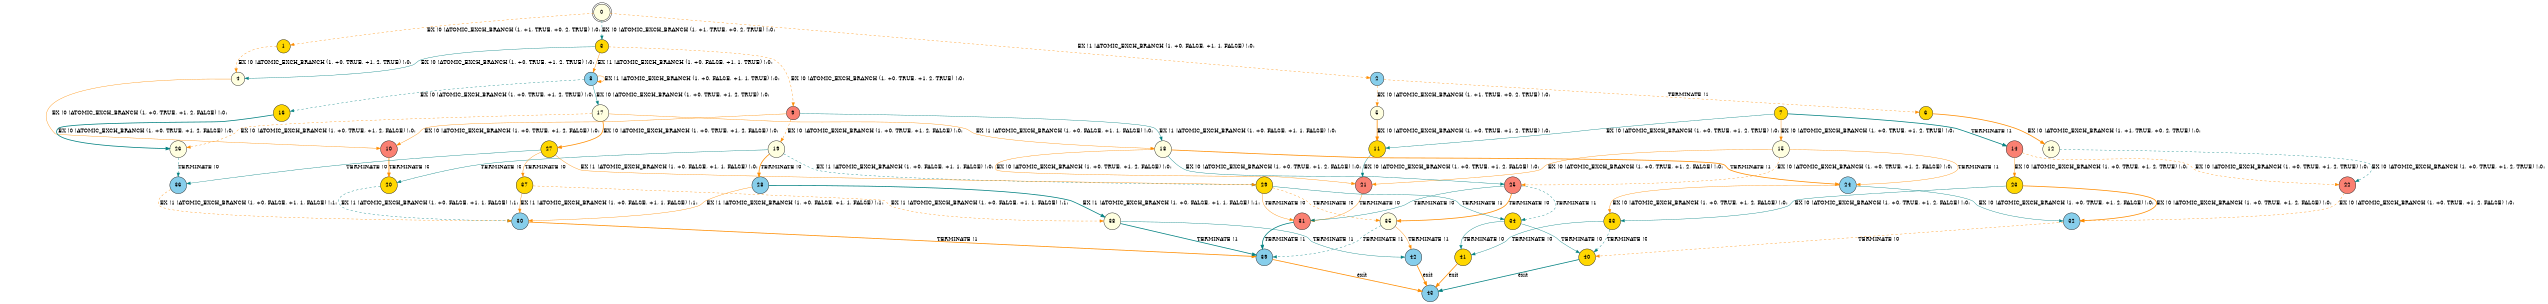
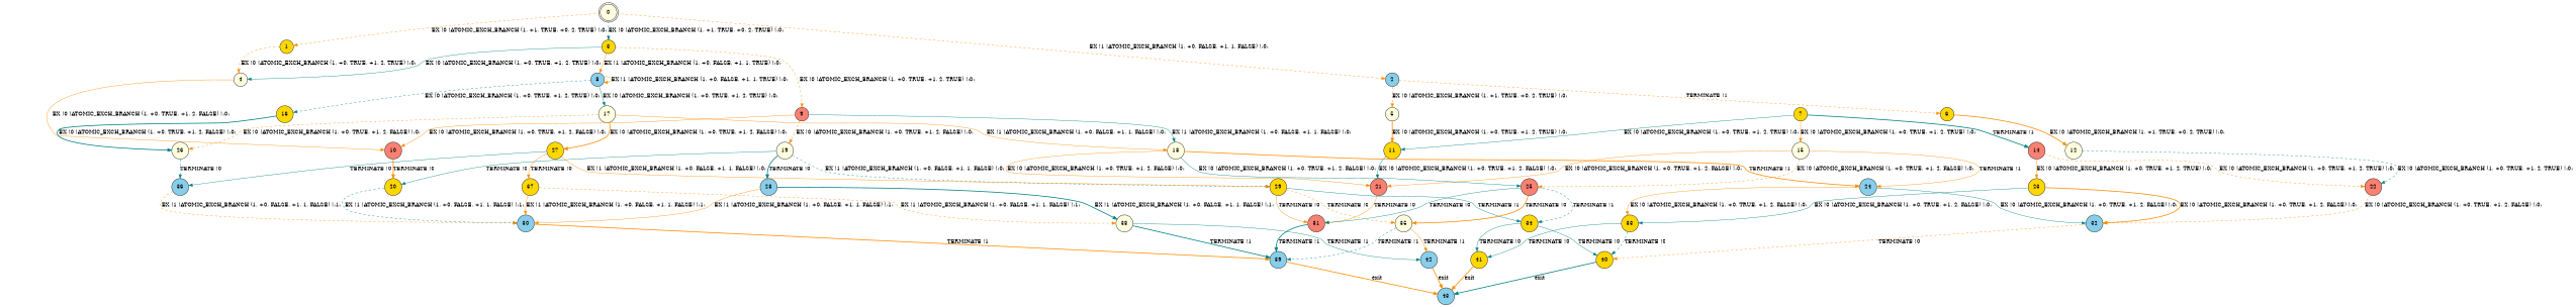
  digraph {
    node [fillcolor=gold shape=circle style=filled]
    edge [color=darkorange style=solid]
    0 [fillcolor=lightyellow peripheries=2]
    1
    2 [fillcolor=skyblue]
    3
    4 [fillcolor=lightyellow]
    5 [fillcolor=lightyellow]
    6
    8 [fillcolor=skyblue]
    9 [fillcolor=salmon]
    10 [fillcolor=salmon]
    11
    12 [fillcolor=lightyellow]
    7
    14 [fillcolor=salmon]
    15 [fillcolor=lightyellow]
    16
    17 [fillcolor=lightyellow]
    18 [fillcolor=lightyellow]
    19 [fillcolor=lightyellow]
    20
    21 [fillcolor=salmon]
    22 [fillcolor=salmon]
    23
    24 [fillcolor=skyblue]
    25 [fillcolor=salmon]
    26 [fillcolor=lightyellow]
    27
    28 [fillcolor=skyblue]
    29
    30 [fillcolor=skyblue]
    31 [fillcolor=salmon]
    32 [fillcolor=skyblue]
    33
    34
    35 [fillcolor=lightyellow]
    36 [fillcolor=skyblue]
    37
    38 [fillcolor=lightyellow]
    39 [fillcolor=skyblue]
    40
    41
    42 [fillcolor=skyblue]
    43 [fillcolor=skyblue]
    0 -> 1 [label="EX !0 !ATOMIC_EXCH_BRANCH (1, +1, TRUE, +0, 2, TRUE) !:0:" style=dashed]
    0 -> 2 [label="EX !1 !ATOMIC_EXCH_BRANCH (1, +0, FALSE, +1, 1, FALSE) !:0:" style=dashed]
    0 -> 3 [color=teal label="EX !0 !ATOMIC_EXCH_BRANCH (1, +1, TRUE, +0, 2, TRUE) !:0:" style=dashed]
    1 -> 4 [label="EX !0 !ATOMIC_EXCH_BRANCH (1, +0, TRUE, +1, 2, TRUE) !:0:" style=dashed]
    2 -> 5 [label="EX !0 !ATOMIC_EXCH_BRANCH (1, +1, TRUE, +0, 2, TRUE) !:0:" style=dashed]
    2 -> 6 [label="TERMINATE !1" style=dashed]
    3 -> 4 [color=teal label="EX !0 !ATOMIC_EXCH_BRANCH (1, +0, TRUE, +1, 2, TRUE) !:0:"]
    3 -> 8 [label="EX !1 !ATOMIC_EXCH_BRANCH (1, +0, FALSE, +1, 1, TRUE) !:0:"]
    3 -> 9 [label="EX !0 !ATOMIC_EXCH_BRANCH (1, +0, TRUE, +1, 2, TRUE) !:0:" style=dashed]
    4 -> 10 [label="EX !0 !ATOMIC_EXCH_BRANCH (1, +0, TRUE, +1, 2, FALSE) !:0:"]
    5 -> 11 [label="EX !0 !ATOMIC_EXCH_BRANCH (1, +0, TRUE, +1, 2, TRUE) !:0:" style=bold]
    6 -> 12 [label="EX !0 !ATOMIC_EXCH_BRANCH (1, +1, TRUE, +0, 2, TRUE) !:0:" style=bold]
    8 -> 8 [label="EX !1 !ATOMIC_EXCH_BRANCH (1, +0, FALSE, +1, 1, TRUE) !:0:"]
    8 -> 16 [color=teal label="EX !0 !ATOMIC_EXCH_BRANCH (1, +0, TRUE, +1, 2, TRUE) !:0:" style=dashed]
    8 -> 17 [color=teal label="EX !0 !ATOMIC_EXCH_BRANCH (1, +0, TRUE, +1, 2, TRUE) !:0:"]
    9 -> 10 [label="EX !0 !ATOMIC_EXCH_BRANCH (1, +0, TRUE, +1, 2, FALSE) !:0:"]
    9 -> 18 [color=teal label="EX !1 !ATOMIC_EXCH_BRANCH (1, +0, FALSE, +1, 1, FALSE) !:0:"]
    9 -> 19 [label="EX !0 !ATOMIC_EXCH_BRANCH (1, +0, TRUE, +1, 2, FALSE) !:0:" style=dashed]
    10 -> 20 [label="TERMINATE !0" style=bold]
    11 -> 21 [color=teal label="EX !0 !ATOMIC_EXCH_BRANCH (1, +0, TRUE, +1, 2, FALSE) !:0:"]
    12 -> 22 [color=teal label="EX !0 !ATOMIC_EXCH_BRANCH (1, +0, TRUE, +1, 2, TRUE) !:0:" style=dashed]
    7 -> 11 [color=teal label="EX !0 !ATOMIC_EXCH_BRANCH (1, +0, TRUE, +1, 2, TRUE) !:0:"]
    7 -> 14 [color=teal label="TERMINATE !1" style=bold]
    7 -> 15 [label="EX !0 !ATOMIC_EXCH_BRANCH (1, +0, TRUE, +1, 2, TRUE) !:0:"]
    14 -> 22 [label="EX !0 !ATOMIC_EXCH_BRANCH (1, +0, TRUE, +1, 2, TRUE) !:0:" style=dashed]
    14 -> 23 [label="EX !0 !ATOMIC_EXCH_BRANCH (1, +0, TRUE, +1, 2, TRUE) !:0:"]
    15 -> 21 [label="EX !0 !ATOMIC_EXCH_BRANCH (1, +0, TRUE, +1, 2, FALSE) !:0:"]
    15 -> 24 [label="TERMINATE !1"]
    15 -> 25 [label="EX !0 !ATOMIC_EXCH_BRANCH (1, +0, TRUE, +1, 2, FALSE) !:0:" style=dashed]
    16 -> 26 [color=teal label="EX !0 !ATOMIC_EXCH_BRANCH (1, +0, TRUE, +1, 2, FALSE) !:0:" style=bold]
    17 -> 18 [label="EX !1 !ATOMIC_EXCH_BRANCH (1, +0, FALSE, +1, 1, FALSE) !:0:"]
    17 -> 26 [label="EX !0 !ATOMIC_EXCH_BRANCH (1, +0, TRUE, +1, 2, FALSE) !:0:" style=dashed]
    17 -> 27 [label="EX !0 !ATOMIC_EXCH_BRANCH (1, +0, TRUE, +1, 2, FALSE) !:0:" style=bold]
    18 -> 21 [label="EX !0 !ATOMIC_EXCH_BRANCH (1, +0, TRUE, +1, 2, FALSE) !:0:"]
    18 -> 24 [label="TERMINATE !1" style=bold]
    18 -> 25 [color=teal label="EX !0 !ATOMIC_EXCH_BRANCH (1, +0, TRUE, +1, 2, FALSE) !:0:"]
    19 -> 20 [color=teal label="TERMINATE !0"]
-   19 -> 28 [label="TERMINATE !0" style=bold]
+   19 -> 28 [color=teal label="TERMINATE !0" style=bold]
    19 -> 29 [color=teal label="EX !1 !ATOMIC_EXCH_BRANCH (1, +0, FALSE, +1, 1, FALSE) !:0:" style=dashed]
    20 -> 30 [color=teal label="EX !1 !ATOMIC_EXCH_BRANCH (1, +0, FALSE, +1, 1, FALSE) !:1:" style=dashed]
    21 -> 31 [label="TERMINATE !0"]
    22 -> 32 [label="EX !0 !ATOMIC_EXCH_BRANCH (1, +0, TRUE, +1, 2, FALSE) !:0:" style=dashed]
    23 -> 32 [label="EX !0 !ATOMIC_EXCH_BRANCH (1, +0, TRUE, +1, 2, FALSE) !:0:" style=bold]
    23 -> 33 [color=teal label="EX !0 !ATOMIC_EXCH_BRANCH (1, +0, TRUE, +1, 2, FALSE) !:0:"]
    24 -> 32 [color=teal label="EX !0 !ATOMIC_EXCH_BRANCH (1, +0, TRUE, +1, 2, FALSE) !:0:"]
    24 -> 33 [label="EX !0 !ATOMIC_EXCH_BRANCH (1, +0, TRUE, +1, 2, FALSE) !:0:"]
    25 -> 31 [color=teal label="TERMINATE !0"]
    25 -> 34 [color=teal label="TERMINATE !1" style=dashed]
    25 -> 35 [label="TERMINATE !0" style=bold]
    26 -> 36 [color=teal label="TERMINATE !0" style=dashed]
    27 -> 29 [label="EX !1 !ATOMIC_EXCH_BRANCH (1, +0, FALSE, +1, 1, FALSE) !:0:"]
    27 -> 36 [color=teal label="TERMINATE !0"]
    27 -> 37 [label="TERMINATE !0"]
    28 -> 30 [label="EX !1 !ATOMIC_EXCH_BRANCH (1, +0, FALSE, +1, 1, FALSE) !:1:"]
    28 -> 38 [color=teal label="EX !1 !ATOMIC_EXCH_BRANCH (1, +0, FALSE, +1, 1, FALSE) !:1:" style=bold]
    29 -> 31 [label="TERMINATE !0"]
    29 -> 34 [color=teal label="TERMINATE !1"]
    29 -> 35 [label="TERMINATE !0" style=dashed]
    30 -> 39 [label="TERMINATE !1" style=bold]
    31 -> 39 [color=teal label="TERMINATE !1" style=bold]
    32 -> 40 [label="TERMINATE !0" style=dashed]
    33 -> 40 [color=teal label="TERMINATE !0" style=dashed]
    33 -> 41 [color=teal label="TERMINATE !0"]
    34 -> 40 [color=teal label="TERMINATE !0"]
    34 -> 41 [color=teal label="TERMINATE !0"]
    35 -> 39 [color=teal label="TERMINATE !1" style=dashed]
    35 -> 42 [label="TERMINATE !1"]
    36 -> 30 [label="EX !1 !ATOMIC_EXCH_BRANCH (1, +0, FALSE, +1, 1, FALSE) !:1:" style=dashed]
    37 -> 30 [label="EX !1 !ATOMIC_EXCH_BRANCH (1, +0, FALSE, +1, 1, FALSE) !:1:"]
    37 -> 38 [label="EX !1 !ATOMIC_EXCH_BRANCH (1, +0, FALSE, +1, 1, FALSE) !:1:" style=dashed]
    38 -> 39 [color=teal label="TERMINATE !1" style=bold]
    38 -> 42 [color=teal label="TERMINATE !1"]
    39 -> 43 [label=exit style=bold]
    40 -> 43 [color=teal label=exit style=bold]
    41 -> 43 [label=exit style=bold]
    42 -> 43 [label=exit style=bold]
  }
